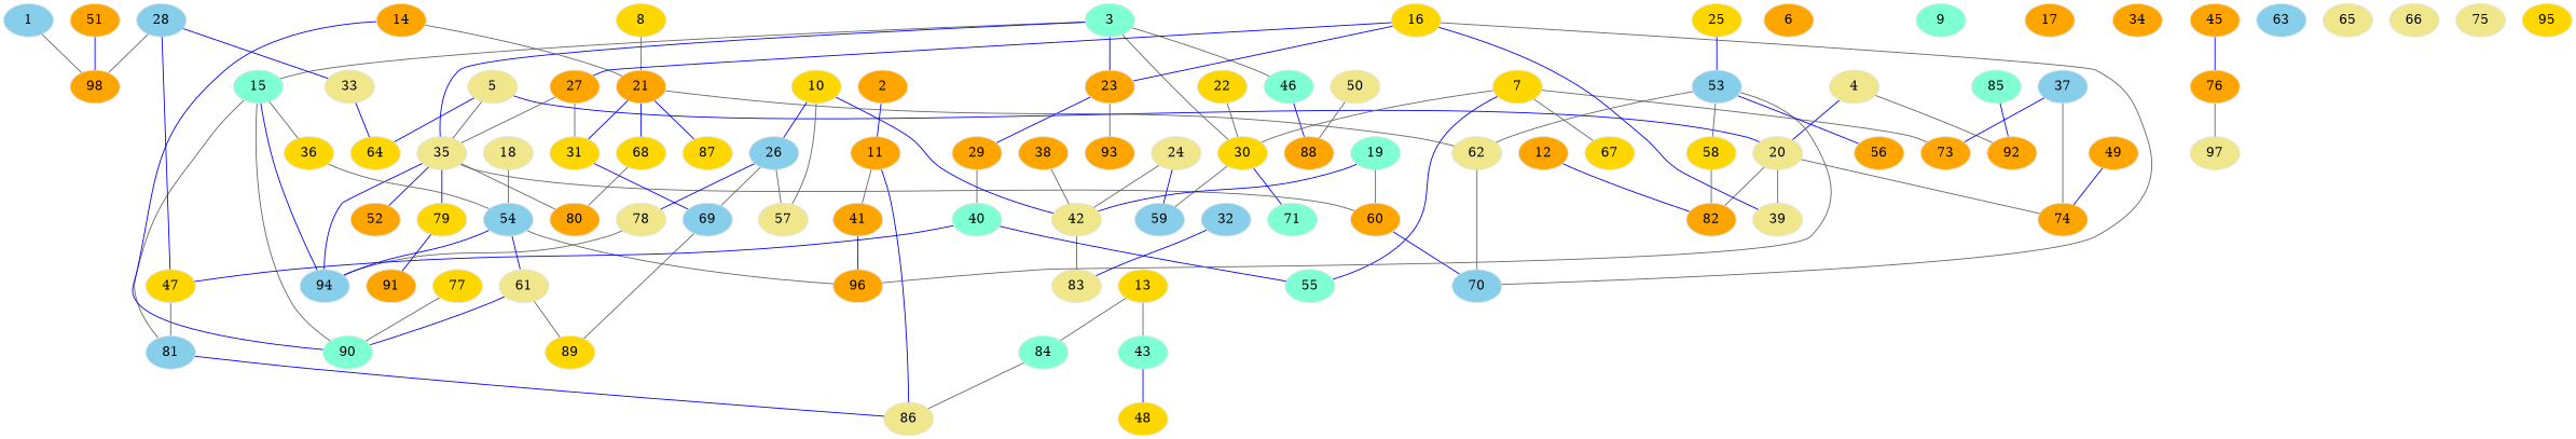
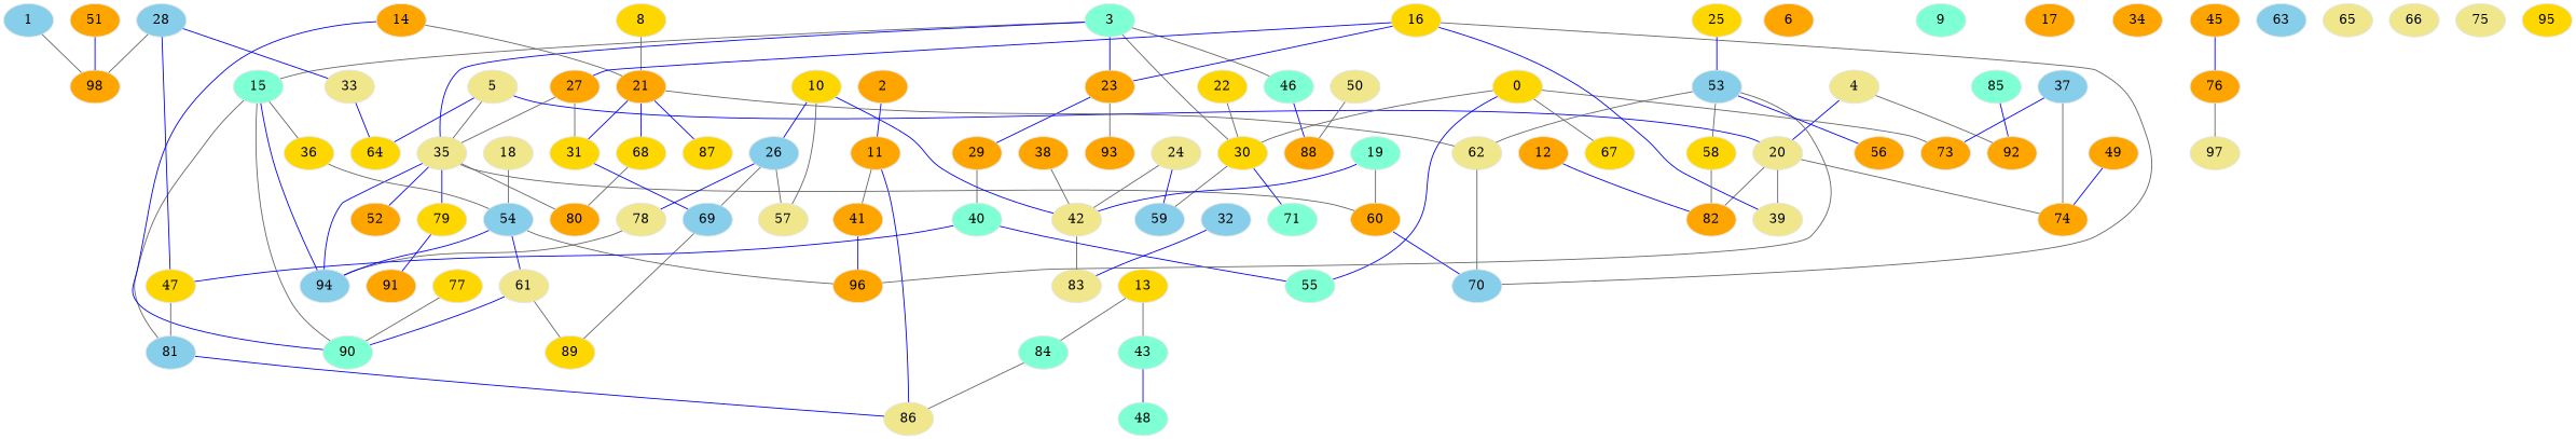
  graph {
    fontname="DejaVu Serif"
    node [color=gray90 fillcolor=orange fontname="DejaVu Serif" style=filled]
    edge [color=gray40 fontname="DejaVu Serif"]
    1 [fillcolor=skyblue]
    98
    2
    11
    41
    86 [fillcolor=khaki]
    3 [fillcolor=aquamarine]
    15 [fillcolor=aquamarine]
    23
    30 [fillcolor=gold]
    35 [fillcolor=khaki]
    46 [fillcolor=aquamarine]
    90 [fillcolor=aquamarine]
    36 [fillcolor=gold]
    81 [fillcolor=skyblue]
    94 [fillcolor=skyblue]
    29
    93
    59 [fillcolor=skyblue]
    71 [fillcolor=aquamarine]
    60
    52
    79 [fillcolor=gold]
    80
    88
    4 [fillcolor=khaki]
    20 [fillcolor=khaki]
    92
    82
    39 [fillcolor=khaki]
    74
    5 [fillcolor=khaki]
    64 [fillcolor=gold]
    6
-   7 [fillcolor=gold]
+   7 [fillcolor=gold label=0]
    55 [fillcolor=aquamarine]
    67 [fillcolor=gold]
    73
    8 [fillcolor=gold]
    21
    31 [fillcolor=gold]
    62 [fillcolor=khaki]
    68 [fillcolor=gold]
    87 [fillcolor=gold]
    9 [fillcolor=aquamarine]
    10 [fillcolor=gold]
    26 [fillcolor=skyblue]
    42 [fillcolor=khaki]
    57 [fillcolor=khaki]
    69 [fillcolor=skyblue]
    78 [fillcolor=khaki]
    83 [fillcolor=khaki]
    96
    12
    13 [fillcolor=gold]
    43 [fillcolor=aquamarine]
    84 [fillcolor=aquamarine]
-   48 [fillcolor=gold]
+   48 [fillcolor=aquamarine]
    14
    54 [fillcolor=skyblue]
    16 [fillcolor=gold]
    27
    70 [fillcolor=skyblue]
    17
    18 [fillcolor=khaki]
    61 [fillcolor=khaki]
    19 [fillcolor=aquamarine]
    22 [fillcolor=gold]
    40 [fillcolor=aquamarine]
    24 [fillcolor=khaki]
    25 [fillcolor=gold]
    53 [fillcolor=skyblue]
    56
    58 [fillcolor=gold]
    89 [fillcolor=gold]
    28 [fillcolor=skyblue]
    33 [fillcolor=khaki]
    47 [fillcolor=gold]
    32 [fillcolor=skyblue]
    34
    91
    37 [fillcolor=skyblue]
    38
    45
    76
    97 [fillcolor=khaki]
    49
    50 [fillcolor=khaki]
    51
    63 [fillcolor=skyblue]
    65 [fillcolor=khaki]
    66 [fillcolor=khaki]
    75 [fillcolor=khaki]
    77 [fillcolor=gold]
    85 [fillcolor=aquamarine]
    95 [fillcolor=gold]
    1 -- 98
    2 -- 11 [color=blue]
    11 -- 41
    11 -- 86 [color=blue]
    41 -- 96 [color=blue]
    3 -- 15
    3 -- 23 [color=blue]
    3 -- 30
    3 -- 35 [color=blue]
    3 -- 46
    15 -- 90
    15 -- 36
    15 -- 81
    15 -- 94 [color=blue]
    23 -- 29 [color=blue]
    23 -- 93
    30 -- 59
    30 -- 71 [color=blue]
    35 -- 94 [color=blue]
    35 -- 60
    35 -- 52 [color=blue]
    35 -- 79 [color=blue]
    35 -- 80
    46 -- 88 [color=blue]
    36 -- 54
    81 -- 86 [color=blue]
    29 -- 40
    60 -- 70 [color=blue]
    79 -- 91 [color=blue]
    4 -- 20 [color=blue]
    4 -- 92
    20 -- 82
    20 -- 39
    20 -- 74
    5 -- 35
    5 -- 20 [color=blue]
    5 -- 64 [color=blue]
    7 -- 30
    7 -- 55 [color=blue]
    7 -- 67
    7 -- 73
    8 -- 21
    21 -- 31 [color=blue]
    21 -- 62
    21 -- 68 [color=blue]
    21 -- 87 [color=blue]
    31 -- 69 [color=blue]
    62 -- 70
    68 -- 80
    10 -- 26 [color=blue]
    10 -- 42 [color=blue]
    10 -- 57
    26 -- 57
    26 -- 69
    26 -- 78 [color=blue]
    42 -- 83
    69 -- 89
    78 -- 94
    12 -- 82 [color=blue]
    13 -- 43
    13 -- 84
    43 -- 48 [color=blue]
    84 -- 86
    14 -- 90 [color=blue]
    14 -- 21
    54 -- 94 [color=blue]
    54 -- 96
    54 -- 61 [color=blue]
    16 -- 23 [color=blue]
    16 -- 39 [color=blue]
    16 -- 27 [color=blue]
    16 -- 70
    27 -- 35
    27 -- 31
    18 -- 54
    61 -- 90 [color=blue]
    61 -- 89
    19 -- 60
    19 -- 42 [color=blue]
    22 -- 30
    40 -- 55 [color=blue]
    40 -- 47 [color=blue]
    24 -- 59 [color=blue]
    24 -- 42
    25 -- 53 [color=blue]
    53 -- 62
    53 -- 96
    53 -- 56 [color=blue]
    53 -- 58
    58 -- 82
    28 -- 98
    28 -- 33 [color=blue]
    28 -- 47 [color=blue]
    33 -- 64 [color=blue]
    47 -- 81
    32 -- 83 [color=blue]
    37 -- 74
    37 -- 73 [color=blue]
    38 -- 42
    45 -- 76 [color=blue]
    76 -- 97
    49 -- 74 [color=blue]
    50 -- 88
    51 -- 98 [color=blue]
    77 -- 90
    85 -- 92 [color=blue]
  }
